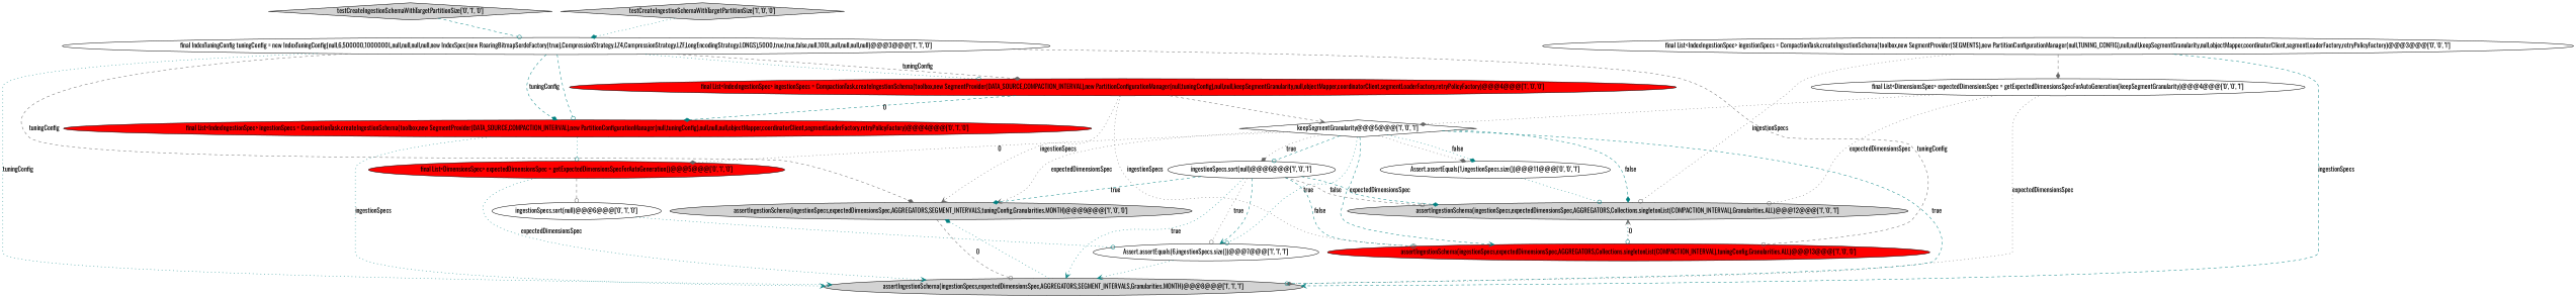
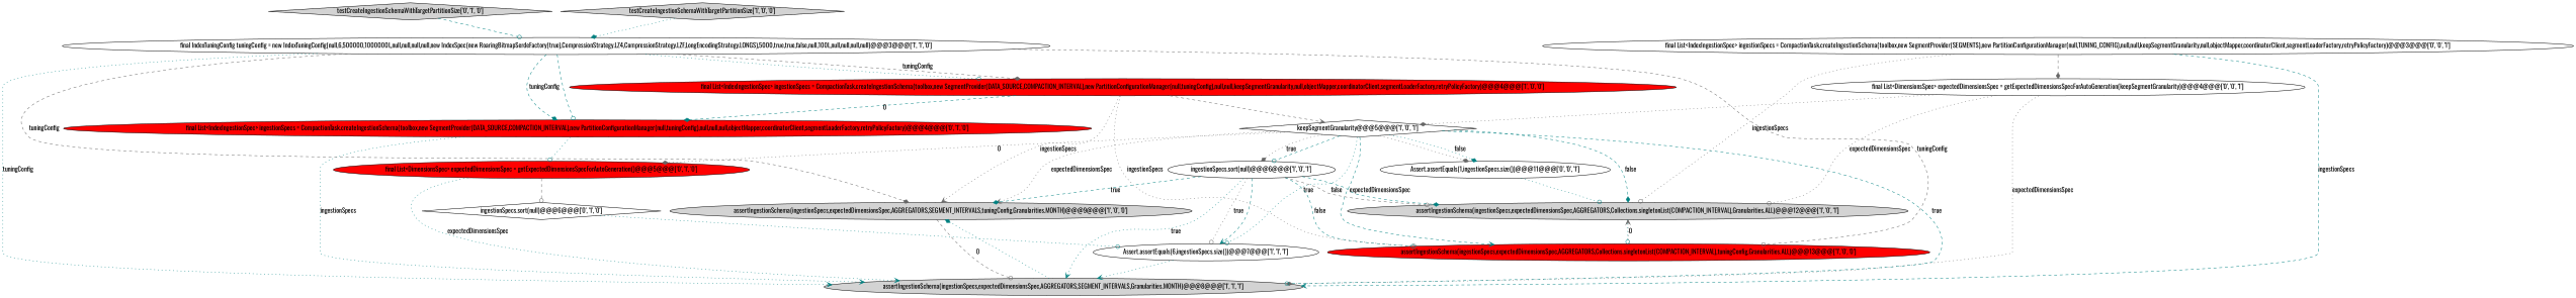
  digraph {
    fontname=Oswald
    node [fillcolor=white fontname=Oswald shape=ellipse style=filled]
    edge [arrowhead=odot color=teal fontname=Oswald style=dotted]
    n1 [fillcolor=lightgray label="assertIngestionSchema(ingestionSpecs,expectedDimensionsSpec,AGGREGATORS,SEGMENT_INTERVALS,tuningConfig,Granularities.MONTH)@@@9@@@['1', '0', '0']"]
    n2 [fillcolor=lightgray label="assertIngestionSchema(ingestionSpecs,expectedDimensionsSpec,AGGREGATORS,SEGMENT_INTERVALS,Granularities.MONTH)@@@8@@@['1', '1', '1']"]
    n3 [label="final List<DimensionsSpec> expectedDimensionsSpec = getExpectedDimensionsSpecForAutoGeneration(keepSegmentGranularity)@@@4@@@['0', '0', '1']"]
    n4 [label="keepSegmentGranularity@@@5@@@['1', '0', '1']" shape=diamond]
    n5 [fillcolor=lightgray label="assertIngestionSchema(ingestionSpecs,expectedDimensionsSpec,AGGREGATORS,Collections.singletonList(COMPACTION_INTERVAL),Granularities.ALL)@@@12@@@['1', '0', '1']"]
    n6 [label="Assert.assertEquals(1,ingestionSpecs.size())@@@11@@@['0', '0', '1']"]
    n7 [fillcolor=red label="final List<DimensionsSpec> expectedDimensionsSpec = getExpectedDimensionsSpecForAutoGeneration()@@@5@@@['0', '1', '0']"]
    n8 [label="Assert.assertEquals(6,ingestionSpecs.size())@@@7@@@['1', '1', '1']"]
    n9 [label="ingestionSpecs.sort(null)@@@6@@@['1', '0', '1']"]
    n10 [fillcolor=red label="assertIngestionSchema(ingestionSpecs,expectedDimensionsSpec,AGGREGATORS,Collections.singletonList(COMPACTION_INTERVAL),tuningConfig,Granularities.ALL)@@@13@@@['1', '0', '0']"]
-   n11 [label="ingestionSpecs.sort(null)@@@6@@@['0', '1', '0']"]
+   n11 [label="ingestionSpecs.sort(null)@@@6@@@['0', '1', '0']" shape=diamond]
    n12 [label="final List<IndexIngestionSpec> ingestionSpecs = CompactionTask.createIngestionSchema(toolbox,new SegmentProvider(SEGMENTS),new PartitionConfigurationManager(null,TUNING_CONFIG),null,null,keepSegmentGranularity,null,objectMapper,coordinatorClient,segmentLoaderFactory,retryPolicyFactory)@@@3@@@['0', '0', '1']"]
    n13 [fillcolor=red label="final List<IndexIngestionSpec> ingestionSpecs = CompactionTask.createIngestionSchema(toolbox,new SegmentProvider(DATA_SOURCE,COMPACTION_INTERVAL),new PartitionConfigurationManager(null,tuningConfig),null,null,null,objectMapper,coordinatorClient,segmentLoaderFactory,retryPolicyFactory)@@@4@@@['0', '1', '0']"]
    n14 [label="final IndexTuningConfig tuningConfig = new IndexTuningConfig(null,6,500000,1000000L,null,null,null,null,new IndexSpec(new RoaringBitmapSerdeFactory(true),CompressionStrategy.LZ4,CompressionStrategy.LZF,LongEncodingStrategy.LONGS),5000,true,true,false,null,100L,null,null,null,null)@@@3@@@['1', '1', '0']"]
    n15 [fillcolor=red label="final List<IndexIngestionSpec> ingestionSpecs = CompactionTask.createIngestionSchema(toolbox,new SegmentProvider(DATA_SOURCE,COMPACTION_INTERVAL),new PartitionConfigurationManager(null,tuningConfig),null,null,keepSegmentGranularity,null,objectMapper,coordinatorClient,segmentLoaderFactory,retryPolicyFactory)@@@4@@@['1', '0', '0']"]
    n16 [fillcolor=lightgray label="testCreateIngestionSchemaWithTargetPartitionSize['0', '1', '0']" shape=diamond]
    n17 [fillcolor=lightgray label="testCreateIngestionSchemaWithTargetPartitionSize['1', '0', '0']" shape=diamond]
    n1 -> n2 [color=gray40 label=0 style=dashed]
    n2 -> n1 [arrowhead=diamond]
    n3 -> n2 [arrowhead=diamond color=gray40 label=expectedDimensionsSpec]
    n3 -> n4 [arrowhead=diamond color=gray40]
    n3 -> n5 [color=gray40 label=expectedDimensionsSpec]
    n4 -> n1 [arrowhead=vee color=gray40 label=expectedDimensionsSpec]
    n4 -> n2 [label=true style=dashed]
    n4 -> n5 [arrowhead=diamond label=false style=dashed]
    n4 -> n6 [arrowhead=diamond color=gray40]
    n4 -> n6 [arrowhead=diamond label=false]
    n4 -> n7 [arrowhead=diamond color=gray40 label=0]
    n4 -> n8 [label=true]
    n4 -> n9 [style=dashed]
    n4 -> n9 [arrowhead=diamond color=gray40 label=true]
    n4 -> n10 [arrowhead=vee label=expectedDimensionsSpec style=dashed]
    n5 -> n10
    n6 -> n5
    n7 -> n2 [arrowhead=vee label=expectedDimensionsSpec]
    n7 -> n11 [color=gray40 style=dashed]
    n8 -> n2 [arrowhead=vee]
    n9 -> n1 [arrowhead=diamond label=true style=dashed]
    n9 -> n2 [arrowhead=vee label=true]
    n9 -> n5 [color=gray40 label=false style=dashed]
    n9 -> n5 [arrowhead=diamond style=dashed]
    n9 -> n8 [color=gray40 label=true]
    n9 -> n8 [arrowhead=vee style=dashed]
    n9 -> n10 [label=false style=dashed]
    n10 -> n5 [arrowhead=vee color=gray40 label=0]
    n11 -> n8
    n12 -> n2 [arrowhead=vee label=ingestionSpecs style=dashed]
    n12 -> n3 [arrowhead=diamond color=gray40 style=dashed]
    n12 -> n5 [color=gray40 label=ingestionSpecs]
    n13 -> n2 [arrowhead=vee label=ingestionSpecs]
    n13 -> n7
    n14 -> n1 [arrowhead=diamond color=gray40 label=tuningConfig style=dashed]
    n14 -> n2 [arrowhead=vee label=tuningConfig]
    n14 -> n10 [color=gray40 label=tuningConfig style=dashed]
    n14 -> n13 [style=dashed]
    n14 -> n13 [arrowhead=diamond label=tuningConfig style=dashed]
    n14 -> n15
    n14 -> n15 [arrowhead=diamond color=gray40 label=tuningConfig style=dashed]
    n15 -> n1 [arrowhead=vee color=gray40 label=ingestionSpecs]
    n15 -> n4 [arrowhead=vee color=gray40 style=dashed]
    n15 -> n10 [color=gray40 label=ingestionSpecs]
    n15 -> n13 [arrowhead=diamond label=0 style=dashed]
    n16 -> n14 [style=dashed]
    n17 -> n14 [arrowhead=diamond]
  }
